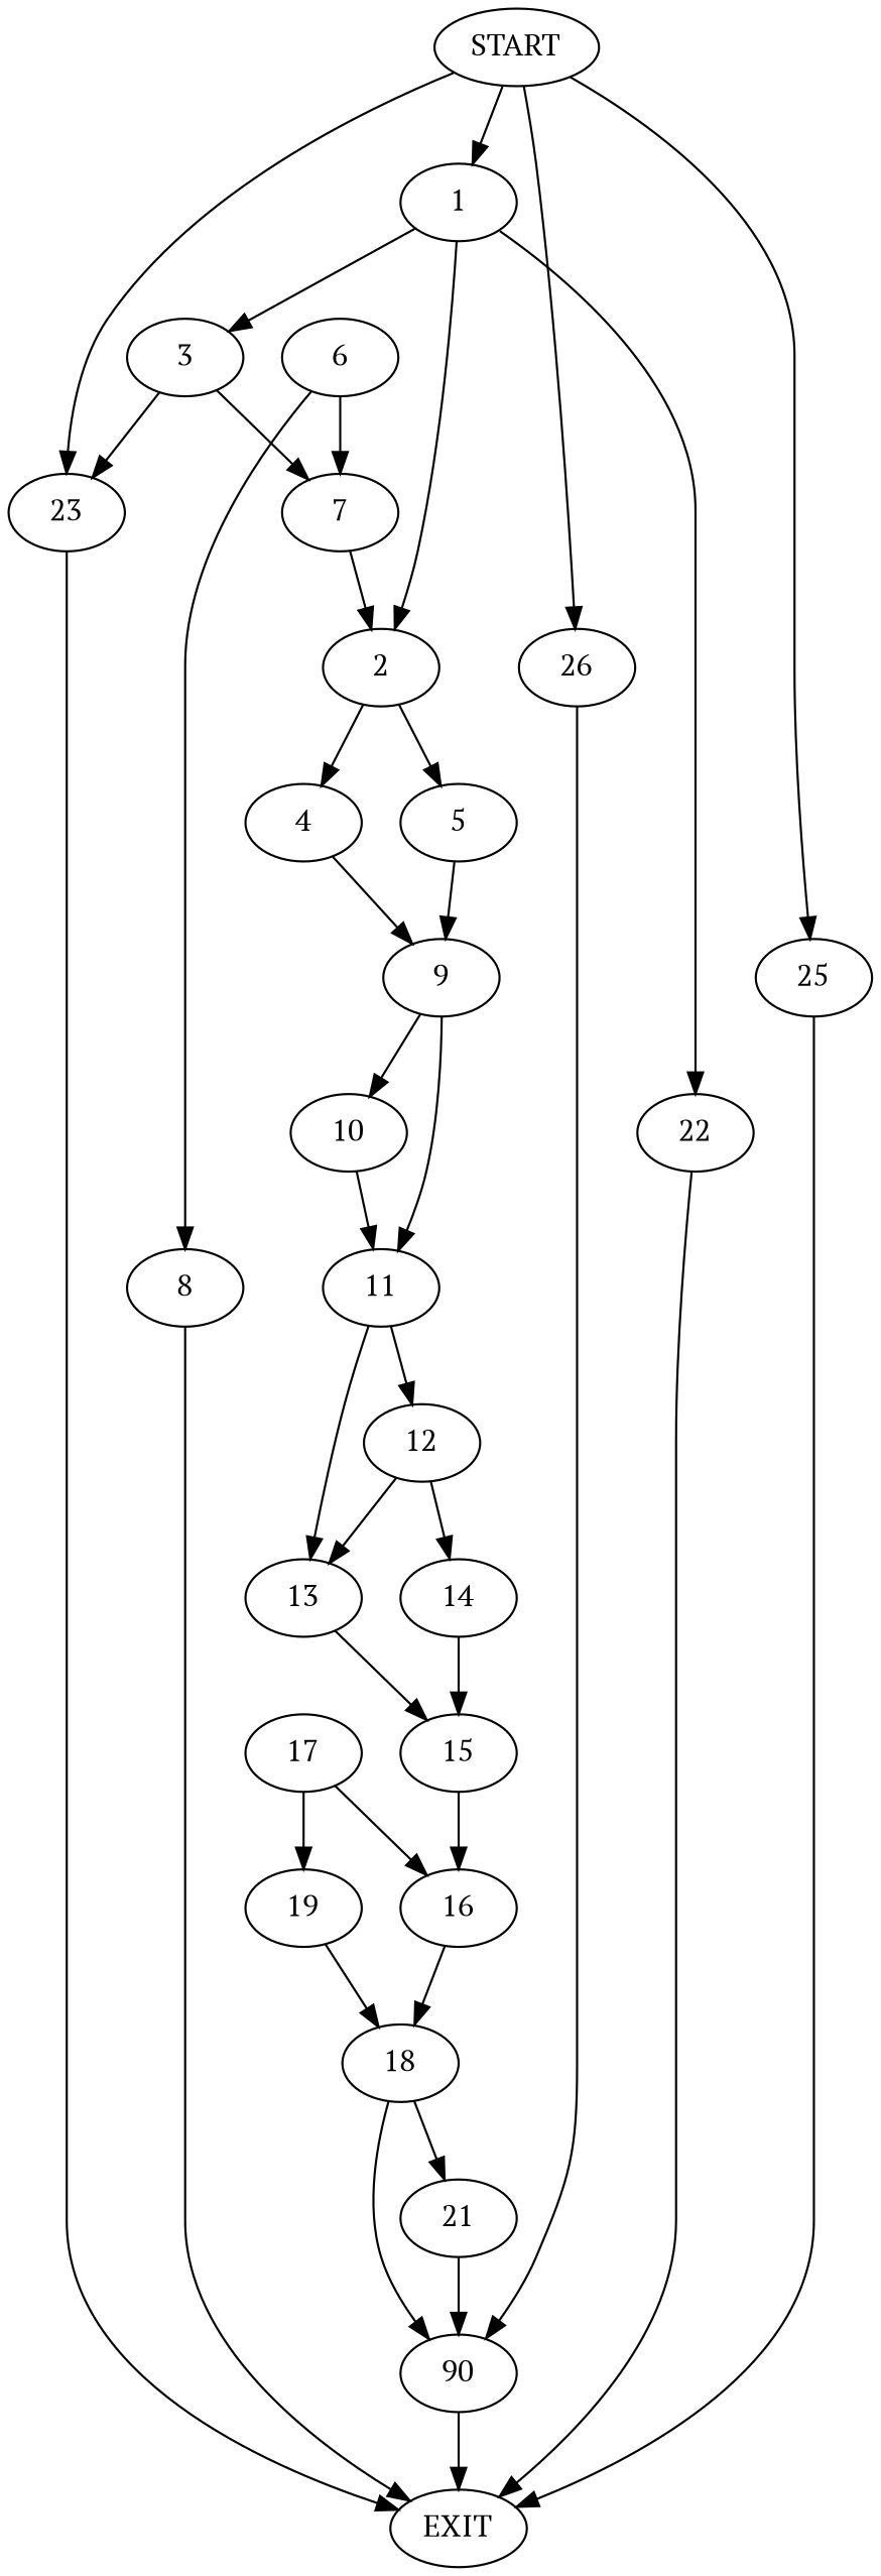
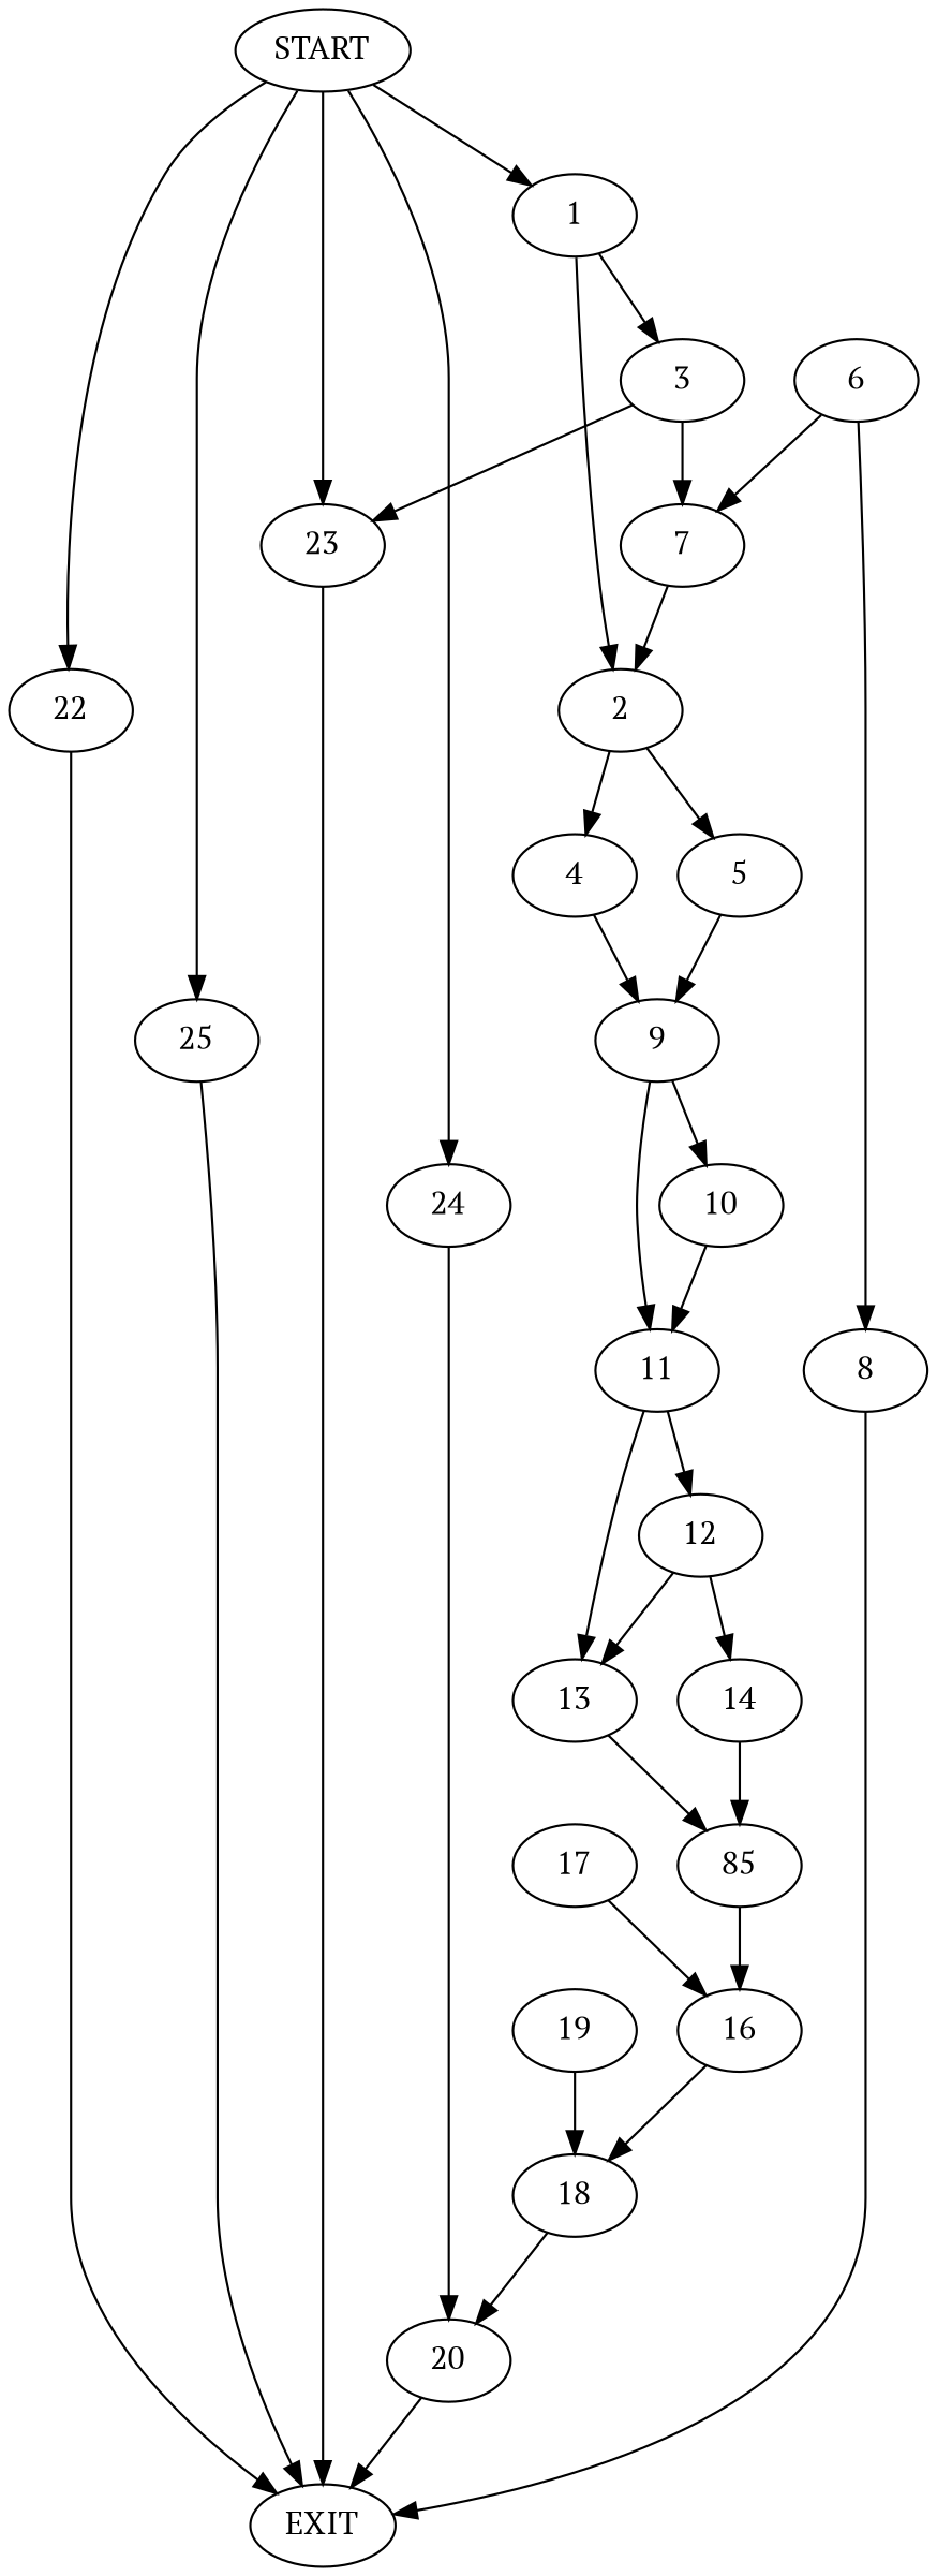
  digraph {
    fontname="PT Serif"
    node [fontname="PT Serif"]
    edge [fontname="PT Serif"]
    n1 [label=START]
    1
    22
    23
-   24 [label=26]
+   24
    25
    2
    3
    n9 [label=EXIT]
-   20 [label=90]
+   20
    4
    5
    7
    9
    6
    8
    10
    11
    12
    13
    14
-   15
+   15 [label=85]
    16
    18
    17
    19
-   21
    n1 -> 1
-   1 -> 22
+   n1 -> 22
    n1 -> 23
    n1 -> 24
    n1 -> 25
    1 -> 2
    1 -> 3
    22 -> n9
    23 -> n9
    24 -> 20
    25 -> n9
    2 -> 4
    2 -> 5
    3 -> 23
    3 -> 7
    20 -> n9
    4 -> 9
    5 -> 9
    7 -> 2
    9 -> 10
    9 -> 11
    6 -> 7
    6 -> 8
    8 -> n9
    10 -> 11
    11 -> 12
    11 -> 13
    12 -> 13
    12 -> 14
    13 -> 15
    14 -> 15
    15 -> 16
    16 -> 18
    18 -> 20
-   18 -> 21
    17 -> 16
-   17 -> 19
    19 -> 18
-   21 -> 20
  }
